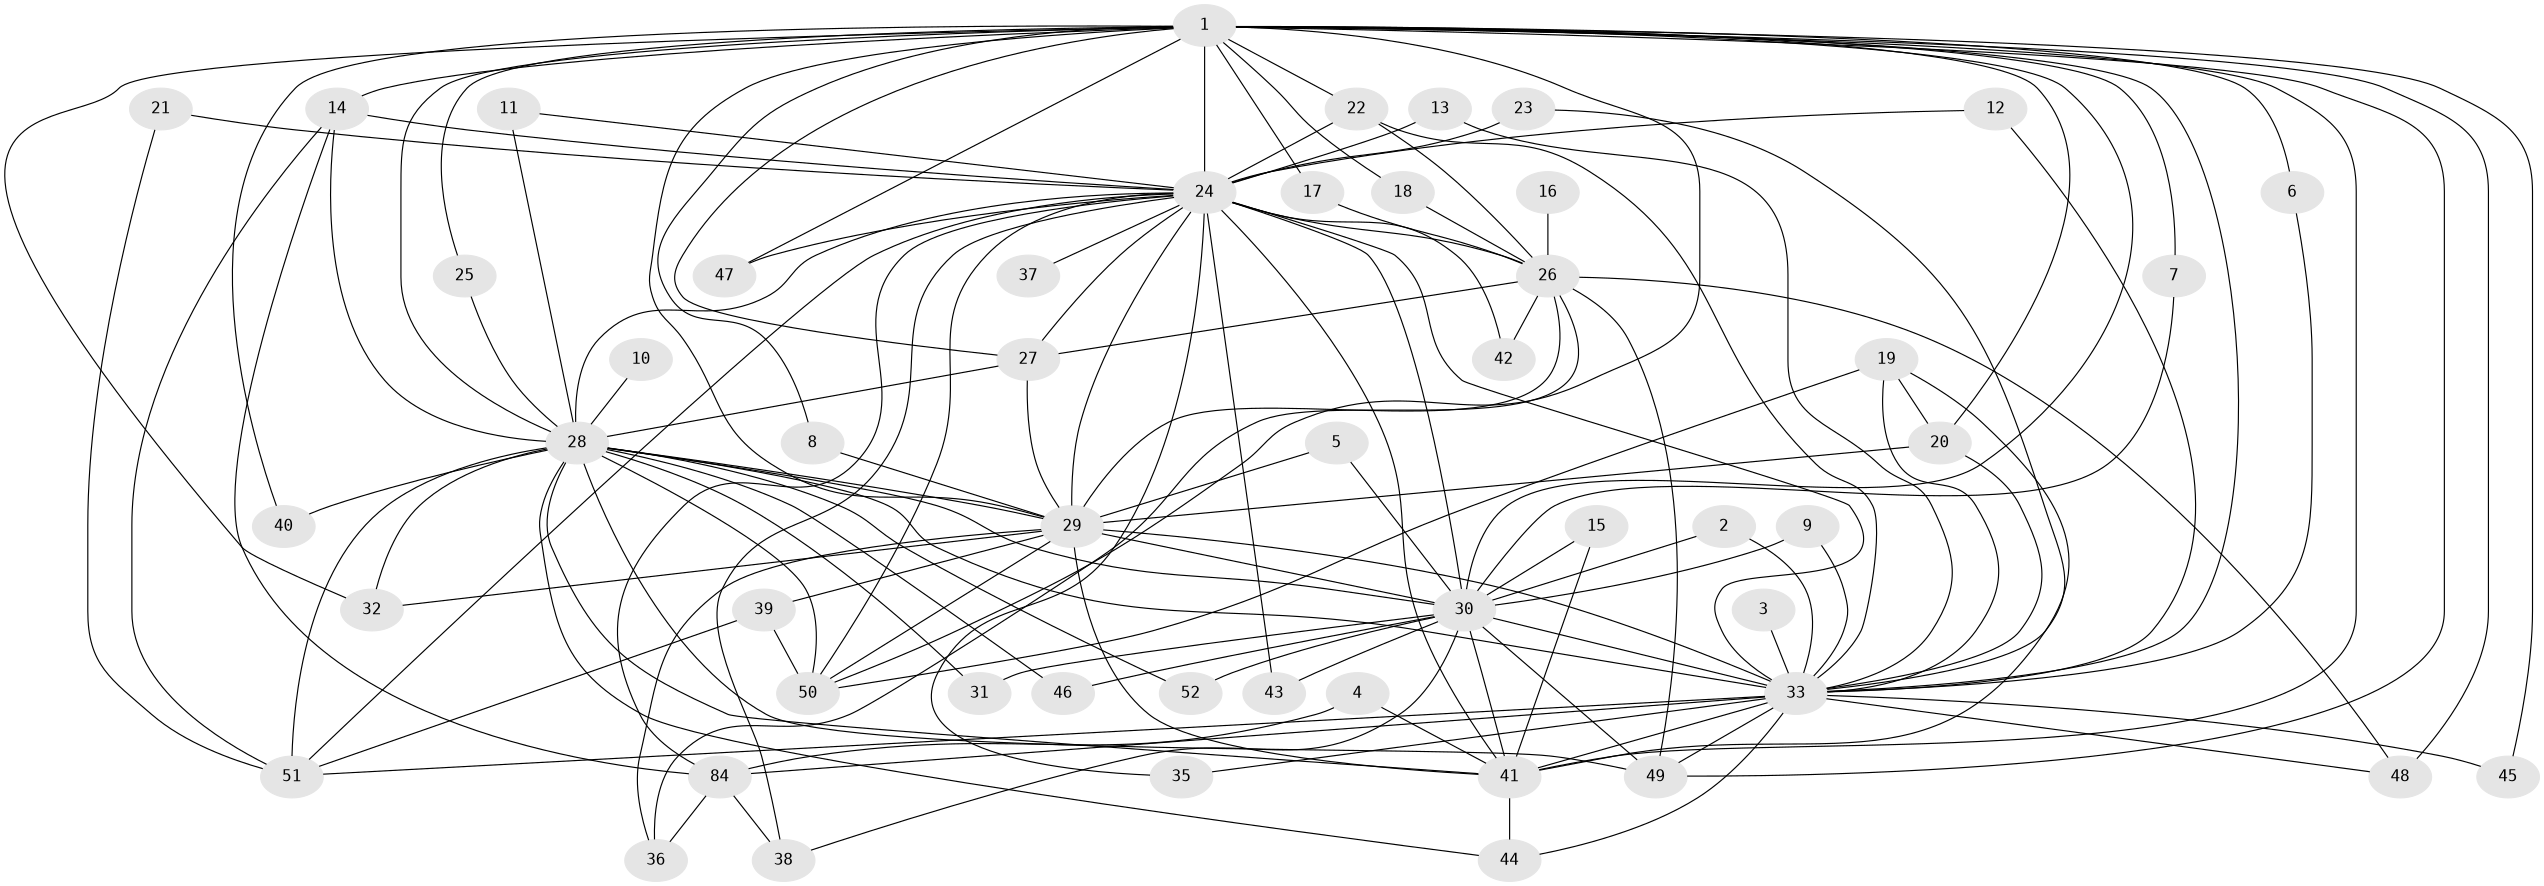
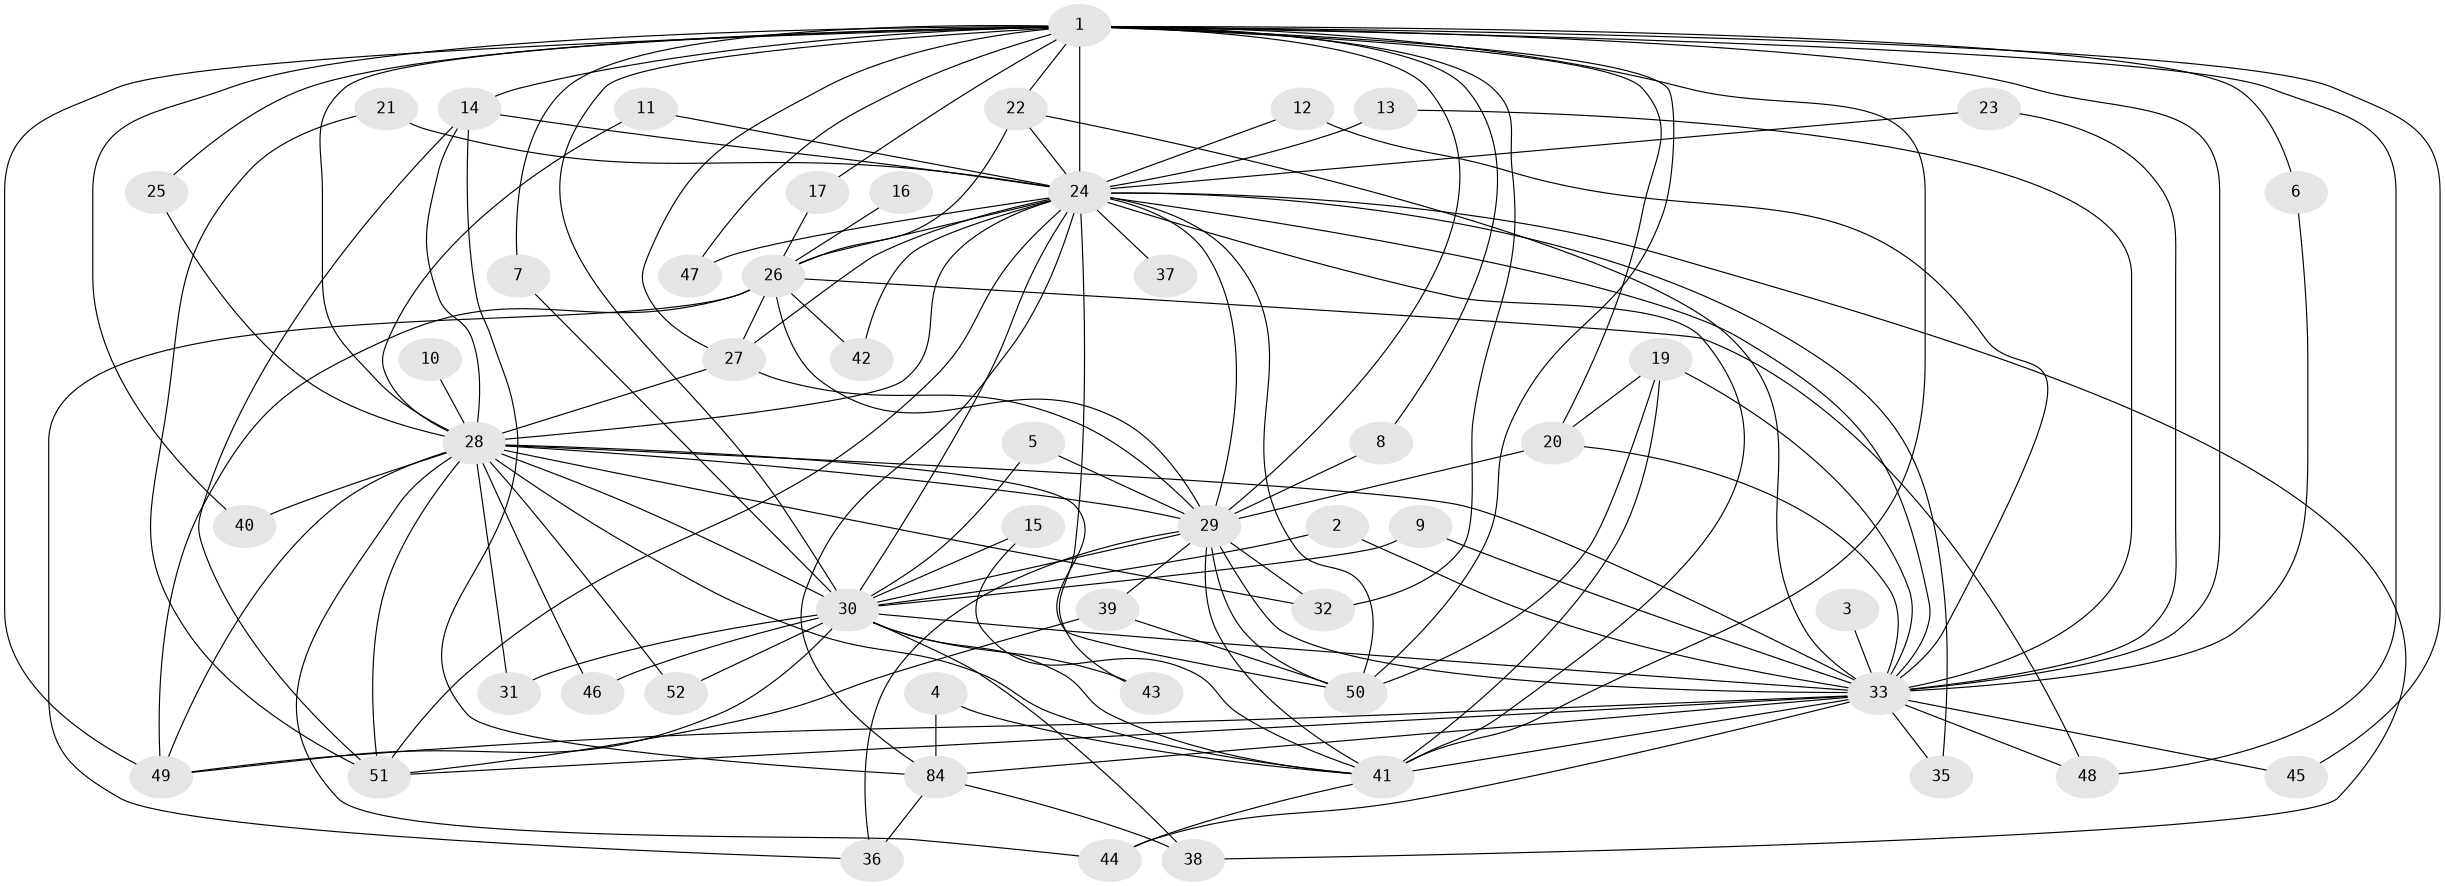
  graph {
    fontname="DejaVu Sans Mono"
    node [color=gray90 fontname="DejaVu Sans Mono" style=filled]
    edge [fontname="DejaVu Sans Mono" weight=1.0]
    1
    6
    7
    8
    14
    17
-   18
    20
    22
    24
    25
    27
    28
    29
    30
    32
    33
    40
    41
    45
    47
    48
    49
    50
    n25 [label=84]
    51
    26
    35
    37
    38
    42
    43
    31
    44
    46
    52
    36
    39
    2
    3
    4
    5
    9
    10
    11
    12
    13
    15
    16
    19
    21
    23
    1 -- 6
    1 -- 7
    1 -- 8
    1 -- 14
    1 -- 17
-   1 -- 18
    1 -- 20
    1 -- 22
    1 -- 24 [weight=4.0]
    1 -- 25
    1 -- 27 [weight=2.0]
    1 -- 28 [weight=5.0]
    1 -- 29 [weight=2.0]
    1 -- 30 [weight=2.0]
    1 -- 32
    1 -- 33 [weight=3.0]
    1 -- 40
    1 -- 41 [weight=3.0]
    1 -- 45
    1 -- 47
    1 -- 48
    1 -- 49
    1 -- 50
    6 -- 33
    7 -- 30
    8 -- 29
    14 -- 24
    14 -- 28
    14 -- n25
    14 -- 51
    17 -- 26
-   18 -- 26
    20 -- 29
    20 -- 33
    22 -- 24
    22 -- 33
    22 -- 26
    24 -- 27
    24 -- 28 [weight=4.0]
    24 -- 29 [weight=4.0]
    24 -- 30 [weight=5.0]
    24 -- 33 [weight=3.0]
    24 -- 41 [weight=2.0]
    24 -- 47
    24 -- 50
    24 -- n25 [weight=2.0]
    24 -- 51
    24 -- 26
    24 -- 35
    24 -- 37 [weight=2.0]
    24 -- 38
    24 -- 42
    24 -- 43 [weight=2.0]
    25 -- 28
    27 -- 28
    27 -- 29 [weight=2.0]
    28 -- 29 [weight=2.0]
    28 -- 30 [weight=2.0]
    28 -- 32
    28 -- 33 [weight=3.0]
    28 -- 40
    28 -- 41 [weight=2.0]
    28 -- 49
    28 -- 50
    28 -- 51
    28 -- 31
    28 -- 44 [weight=2.0]
    28 -- 46
    28 -- 52
    29 -- 30
    29 -- 32
    29 -- 33
    29 -- 41
    29 -- 50
    29 -- 36
    29 -- 39
    30 -- 33
    30 -- 41
    30 -- 49
    30 -- 38
    30 -- 43
    30 -- 31
    30 -- 46
    30 -- 52
    33 -- 41 [weight=2.0]
    33 -- 45
    33 -- 48
    33 -- 49
    33 -- n25
    33 -- 51
    33 -- 35
    33 -- 44
    41 -- 44 [weight=2.0]
    n25 -- 38
    n25 -- 36
    26 -- 27
    26 -- 29
    26 -- 48
    26 -- 49
    26 -- 42
    26 -- 36
    39 -- 50
    39 -- 51
    2 -- 30
    2 -- 33
    3 -- 33
    4 -- 41
    4 -- n25
    5 -- 29
    5 -- 30
    9 -- 30
    9 -- 33 [weight=2.0]
    10 -- 28
    11 -- 24
    11 -- 28
    12 -- 24
    12 -- 33 [weight=2.0]
    13 -- 24
    13 -- 33
    15 -- 30
    15 -- 41
    16 -- 26
    19 -- 20
    19 -- 33
    19 -- 41
    19 -- 50
    21 -- 24
    21 -- 51
    23 -- 24 [weight=2.0]
    23 -- 33
  }
